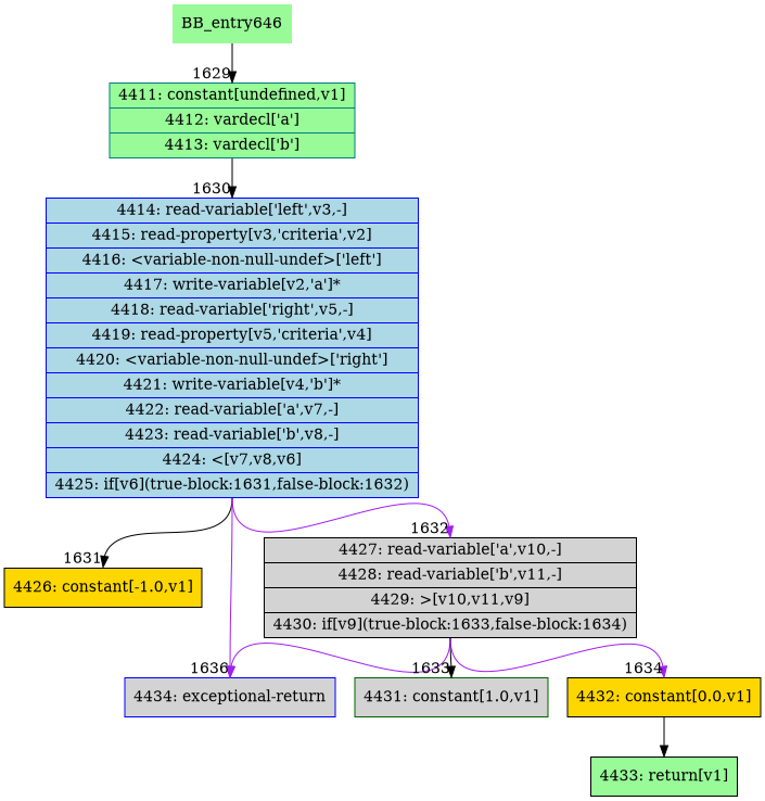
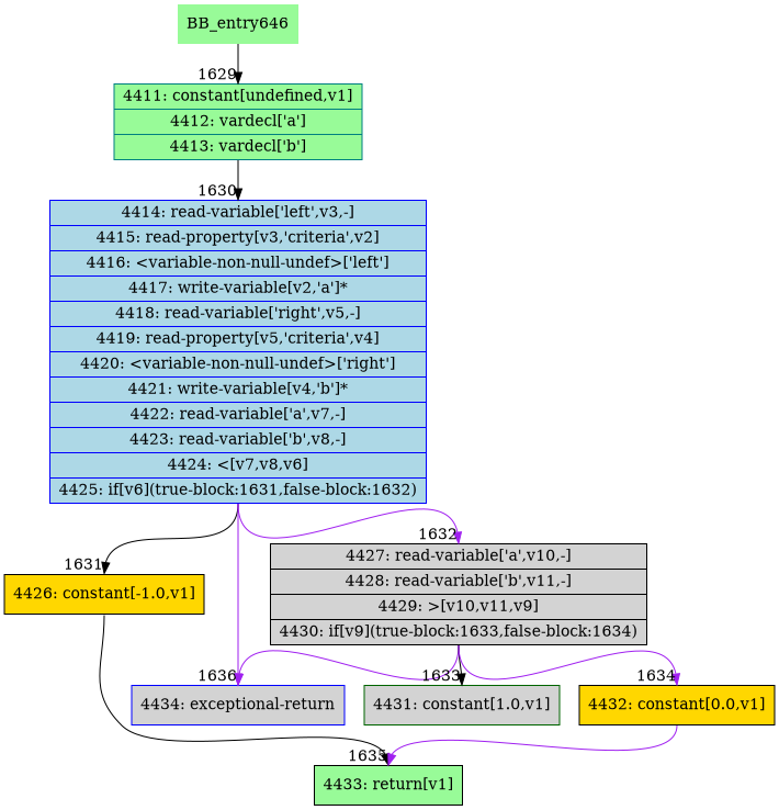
  digraph {
    rankdir=TD
    node [color=black fillcolor=palegreen shape=record style=filled]
    edge [color=black headport=n tailport=s]
    n1 [color=blue label=BB_entry646 shape=none]
    n2 [color=teal label="{4411: constant[undefined,v1]|4412: vardecl['a']|4413: vardecl['b']}"]
    n3 [color=blue fillcolor=lightblue label="{4414: read-variable['left',v3,-]|4415: read-property[v3,'criteria',v2]|4416: \<variable-non-null-undef\>['left']|4417: write-variable[v2,'a']*|4418: read-variable['right',v5,-]|4419: read-property[v5,'criteria',v4]|4420: \<variable-non-null-undef\>['right']|4421: write-variable[v4,'b']*|4422: read-variable['a',v7,-]|4423: read-variable['b',v8,-]|4424: \<[v7,v8,v6]|4425: if[v6](true-block:1631,false-block:1632)}"]
    n4 [fillcolor=gold label="{4426: constant[-1.0,v1]}"]
    n5 [fillcolor=lightgrey label="{4427: read-variable['a',v10,-]|4428: read-variable['b',v11,-]|4429: \>[v10,v11,v9]|4430: if[v9](true-block:1633,false-block:1634)}"]
    n6 [color=blue fillcolor=lightgrey label="{4434: exceptional-return}"]
    n7 [label="{4433: return[v1]}"]
    n8 [color=darkgreen fillcolor=lightgrey label="{4431: constant[1.0,v1]}"]
    n9 [fillcolor=gold label="{4432: constant[0.0,v1]}"]
    n1 -> n2 [headlabel="    1629"]
    n2 -> n3 [headlabel="      1630"]
    n3 -> n4 [headlabel="      1631"]
    n3 -> n5 [color=purple headlabel="      1632"]
    n3 -> n6 [color=purple headlabel="      1636"]
+   n4 -> n7 [headlabel="      1635"]
    n5 -> n6 [color=purple]
    n5 -> n8 [headlabel="      1633"]
    n5 -> n9 [color=purple headlabel="      1634"]
-   n9 -> n7
+   n9 -> n7 [color=purple]
  }
